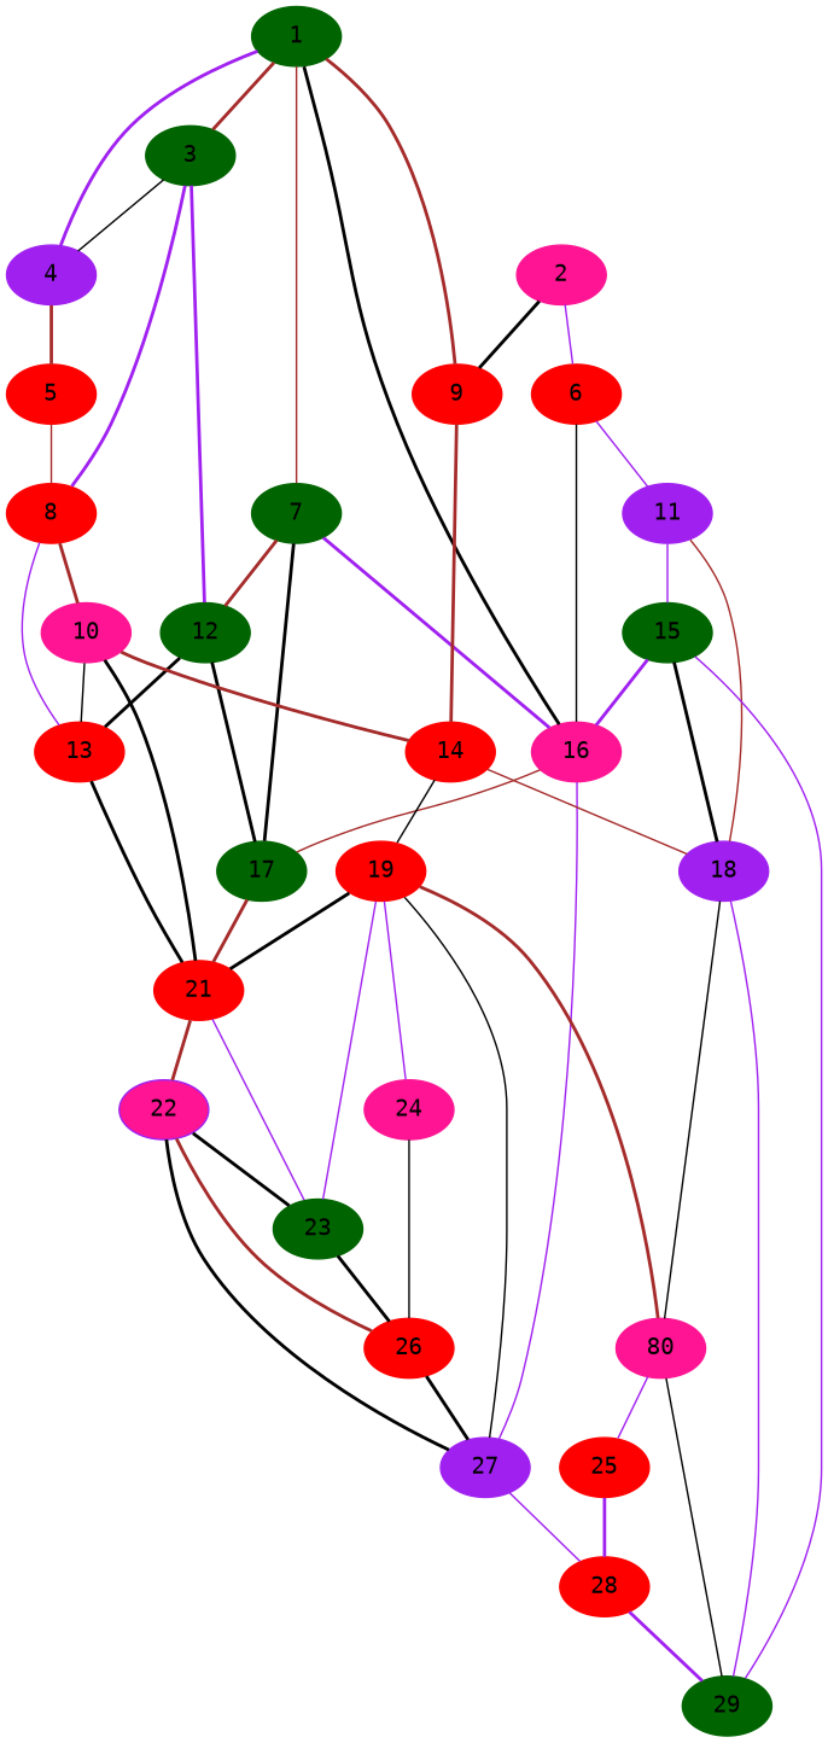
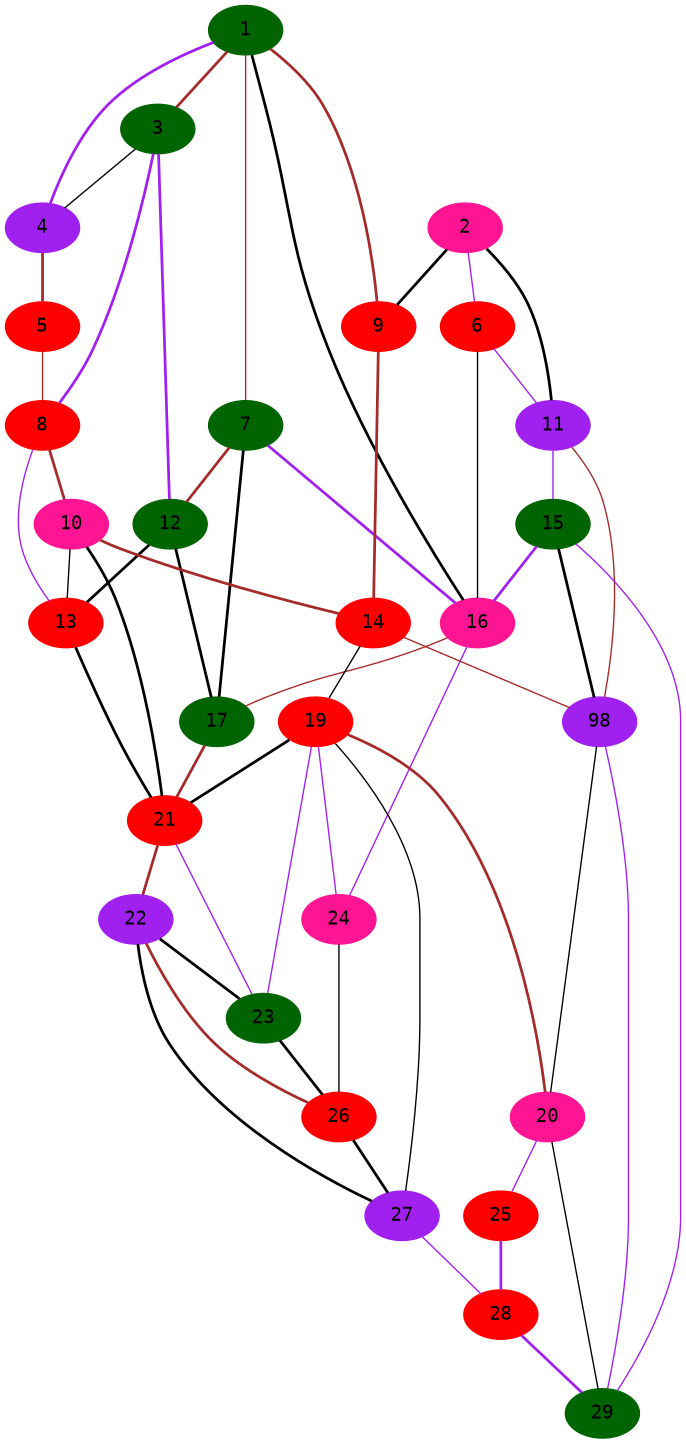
  graph {
    fontname="DejaVu Sans Mono"
    node [color=red fontname="DejaVu Sans Mono" style=filled]
    edge [color=black fontname="DejaVu Sans Mono" style=bold weight=1.0]
    1 [color=darkgreen]
    3 [color=darkgreen]
    4 [color=purple]
    7 [color=darkgreen]
    9
    16 [color=deeppink]
    8
    12 [color=darkgreen]
    5
    17 [color=darkgreen]
    14
    27 [color=purple]
    2 [color=deeppink]
    6
    11 [color=purple]
    15 [color=darkgreen]
-   18 [color=purple]
+   18 [color=purple label=98]
    10 [color=deeppink]
    13
    21
    19
    23 [color=darkgreen]
-   22 [color=purple fillcolor=deeppink]
+   22 [color=purple]
    29 [color=darkgreen]
-   20 [color=deeppink label=80]
+   20 [color=deeppink]
    24 [color=deeppink]
    28
    25
    26
    1 -- 3 [color=brown]
    1 -- 4 [color=purple]
    1 -- 7 [color=brown style=solid]
    1 -- 9 [color=brown]
    1 -- 16
    3 -- 4 [style=solid]
    3 -- 8 [color=purple]
    3 -- 12 [color=purple]
    4 -- 5 [color=brown weight=2.0]
    7 -- 16 [color=purple]
    7 -- 12 [color=brown]
    7 -- 17
    9 -- 14 [color=brown weight=2.0]
    16 -- 17 [color=brown style=solid]
-   16 -- 27 [color=purple style=solid]
+   16 -- 24 [color=purple style=solid]
    8 -- 10 [color=brown]
    8 -- 13 [color=purple style=solid]
    12 -- 17
    12 -- 13 [weight=2.0]
    5 -- 8 [color=brown style=solid weight=2.0]
    17 -- 21 [color=brown]
    14 -- 18 [color=brown style=solid]
    14 -- 19 [style=solid]
    27 -- 28 [color=purple style=solid]
    2 -- 9 [weight=2.0]
    2 -- 6 [color=purple style=solid]
+   2 -- 11
    6 -- 16 [style=solid weight=2.0]
    6 -- 11 [color=purple style=solid weight=2.0]
    11 -- 15 [color=purple style=solid]
    11 -- 18 [color=brown style=solid]
    15 -- 16 [color=purple weight=2.0]
    15 -- 18
    15 -- 29 [color=purple style=solid weight=2.0]
    18 -- 29 [color=purple style=solid]
    18 -- 20 [style=solid]
    10 -- 14 [color=brown]
    10 -- 13 [style=solid]
    10 -- 21
    13 -- 21
    21 -- 23 [color=purple style=solid]
    21 -- 22 [color=brown]
    19 -- 27 [style=solid]
    19 -- 21
    19 -- 23 [color=purple style=solid]
    19 -- 20 [color=brown]
    19 -- 24 [color=purple style=solid]
    23 -- 26
    22 -- 27
    22 -- 23
    22 -- 26 [color=brown]
    20 -- 29 [style=solid]
    20 -- 25 [color=purple style=solid weight=2.0]
    24 -- 26 [style=solid weight=2.0]
    28 -- 29 [color=purple weight=2.0]
    25 -- 28 [color=purple weight=2.0]
    26 -- 27
  }
